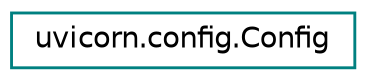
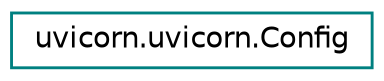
  digraph {
    rankdir=LR
-   n1 [color=teal fillcolor=white fontname=Helvetica fontsize=10 height=0.2 label="uvicorn.config.Config" shape=record style=filled width=0.4]
+   n1 [color=teal fillcolor=white fontname=Helvetica fontsize=10 height=0.2 label="uvicorn.uvicorn.Config" shape=record style=filled width=0.4]
  }
